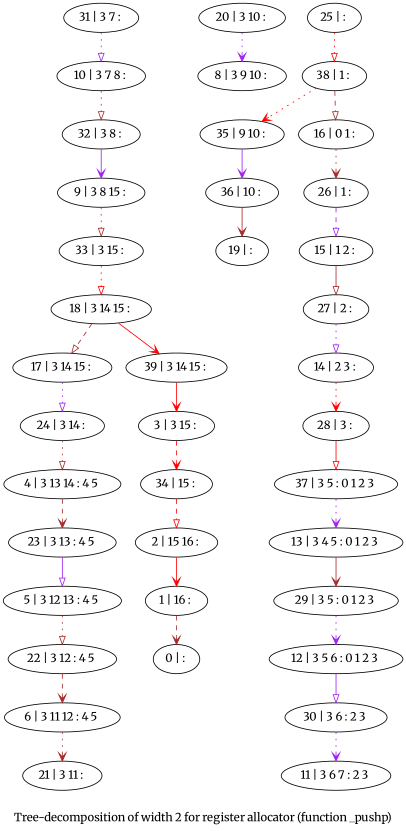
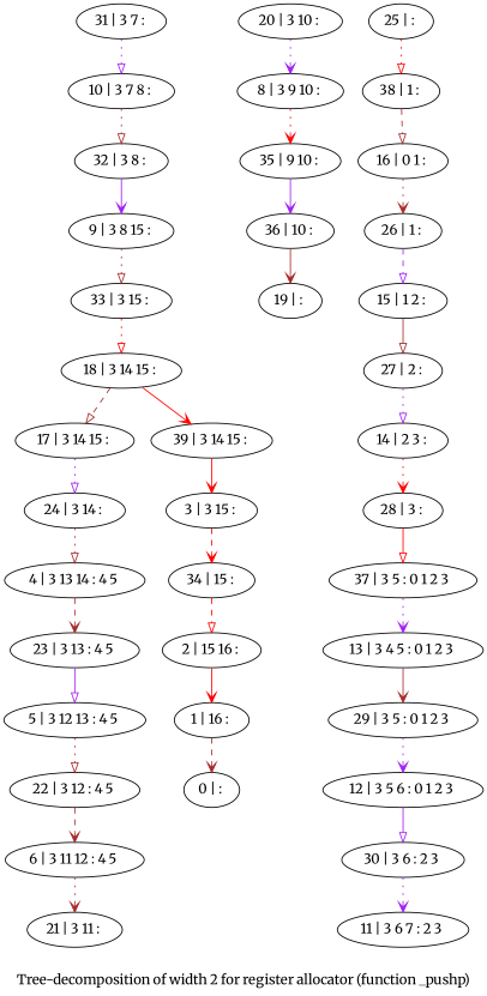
  digraph {
    fontname=Merriweather
    label="Tree-decomposition of width 2 for register allocator (function _pushp)"
    node [fontname=Merriweather]
    edge [arrowhead=vee color=brown fontname=Merriweather style=dotted]
    n1 [label="0 | : "]
    n2 [label="1 | 16 : "]
    n3 [label="2 | 15 16 : "]
    n4 [label="3 | 3 15 : "]
    n5 [label="34 | 15 : "]
    n6 [label="4 | 3 13 14 : 4 5 "]
    n7 [label="23 | 3 13 : 4 5 "]
    n8 [label="5 | 3 12 13 : 4 5 "]
    n9 [label="22 | 3 12 : 4 5 "]
    n10 [label="6 | 3 11 12 : 4 5 "]
    n11 [label="21 | 3 11 : "]
    n12 [label="20 | 3 10 : "]
    n13 [label="8 | 3 9 10 : "]
    n14 [label="35 | 9 10 : "]
    n15 [label="36 | 10 : "]
    n16 [label="9 | 3 8 15 : "]
    n17 [label="33 | 3 15 : "]
    n18 [label="18 | 3 14 15 : "]
    n19 [label="10 | 3 7 8 : "]
    n20 [label="32 | 3 8 : "]
    n21 [label="11 | 3 6 7 : 2 3 "]
    n22 [label="31 | 3 7 : "]
    n23 [label="12 | 3 5 6 : 0 1 2 3 "]
    n24 [label="30 | 3 6 : 2 3 "]
    n25 [label="13 | 3 4 5 : 0 1 2 3 "]
    n26 [label="29 | 3 5 : 0 1 2 3 "]
    n27 [label="14 | 2 3 : "]
    n28 [label="28 | 3 : "]
    n29 [label="37 | 3 5 : 0 1 2 3 "]
    n30 [label="15 | 1 2 : "]
    n31 [label="27 | 2 : "]
    n32 [label="16 | 0 1 : "]
    n33 [label="26 | 1 : "]
    n34 [label="17 | 3 14 15 : "]
    n35 [label="24 | 3 14 : "]
    n36 [label="39 | 3 14 15 : "]
    n37 [label="19 | : "]
    n38 [label="25 | : "]
    n39 [label="38 | 1 : "]
    n2 -> n1 [style=dashed]
    n3 -> n2 [color=red style=solid]
    n4 -> n5 [color=red style=dashed]
    n5 -> n3 [arrowhead=onormal color=red style=dashed]
    n6 -> n7 [style=dashed]
    n7 -> n8 [arrowhead=onormal color=purple style=solid]
    n8 -> n9 [arrowhead=onormal]
    n9 -> n10 [style=dashed]
    n10 -> n11
    n12 -> n13 [color=purple]
-   n39 -> n14 [color=red]
+   n13 -> n14 [color=red]
    n14 -> n15 [color=purple style=solid]
    n15 -> n37 [style=solid]
    n16 -> n17 [arrowhead=onormal]
    n17 -> n18 [arrowhead=onormal color=red]
    n18 -> n34 [arrowhead=onormal style=dashed]
    n18 -> n36 [color=red style=solid]
    n19 -> n20 [arrowhead=onormal]
    n20 -> n16 [color=purple style=solid]
    n22 -> n19 [arrowhead=onormal color=purple]
    n23 -> n24 [arrowhead=onormal color=purple style=solid]
    n24 -> n21 [color=purple]
    n25 -> n26 [style=solid]
    n26 -> n23 [color=purple]
    n27 -> n28 [color=red]
    n28 -> n29 [arrowhead=onormal color=red style=solid]
    n29 -> n25 [color=purple]
    n30 -> n31 [arrowhead=onormal style=solid]
    n31 -> n27 [arrowhead=onormal color=purple]
    n32 -> n33
    n33 -> n30 [arrowhead=onormal color=purple style=dashed]
    n34 -> n35 [arrowhead=onormal color=purple]
    n35 -> n6 [arrowhead=onormal]
    n36 -> n4 [color=red style=solid]
    n38 -> n39 [arrowhead=onormal color=red]
    n39 -> n32 [arrowhead=onormal style=dashed]
  }
